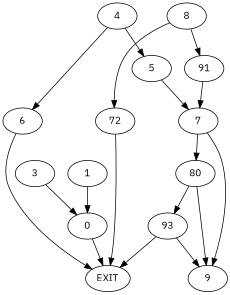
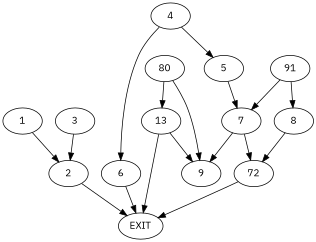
  digraph {
    fontname="IBM Plex Sans"
    node [fontname="IBM Plex Sans"]
    edge [fontname="IBM Plex Sans"]
    1
-   2 [label=0]
+   2
    n3 [label=EXIT]
    3
    4
    5
    6
    7
    9
    n10 [label=80]
    n11 [label=91]
    8
    n13 [label=72]
-   13 [label=93]
+   13
    1 -> 2
    2 -> n3
    3 -> 2
    4 -> 5
    4 -> 6
    5 -> 7
    6 -> n3
    7 -> 9
-   7 -> n10
+   7 -> n13
    n10 -> 9
    n10 -> 13
    n11 -> 7
-   8 -> n11
+   n11 -> 8
    8 -> n13
    n13 -> n3
    13 -> n3
    13 -> 9
  }
